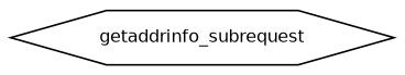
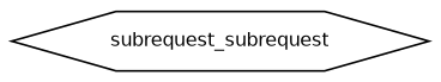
  digraph {
    rankdir=TB
-   n1 [color=black fillcolor=white fontname=Helvetica fontsize=10 height=0.2 label=getaddrinfo_subrequest shape=hexagon style=filled width=0.4]
+   n1 [color=black fillcolor=white fontname=Helvetica fontsize=10 height=0.2 label=subrequest_subrequest shape=hexagon style=filled width=0.4]
  }
